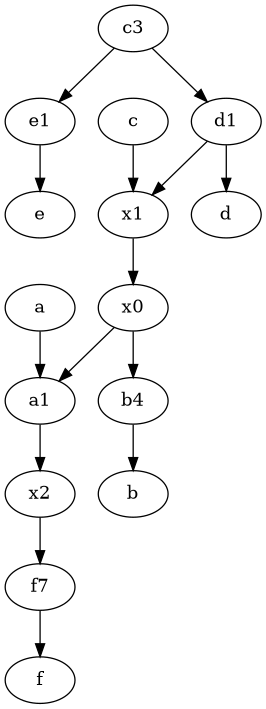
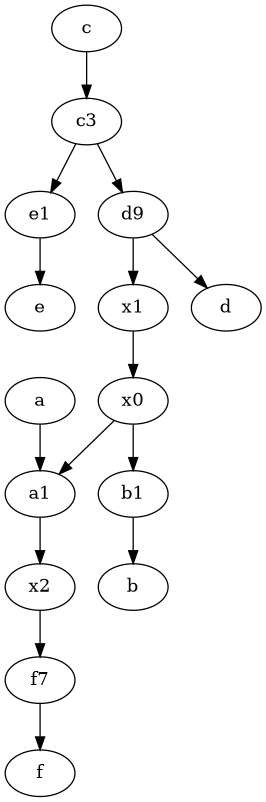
  digraph {
    n1 [label=f7]
    x2
    f
    x1
    x0
    a1
-   b1 [label=b4]
+   b1
    n8 [label=c3]
    e1
-   d1
+   d1 [label=d9]
    e
    d
    b
    a
    c
    n1 -> f
    x2 -> n1
    x1 -> x0
    x0 -> a1
    x0 -> b1
    a1 -> x2
    b1 -> b
    n8 -> e1
    n8 -> d1
    e1 -> e
    d1 -> x1
    d1 -> d
    a -> a1
-   c -> x1
+   c -> n8
  }
